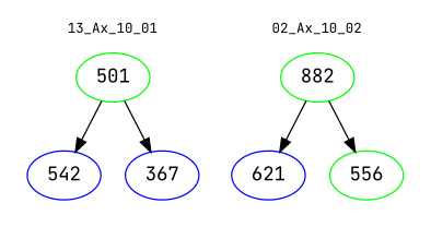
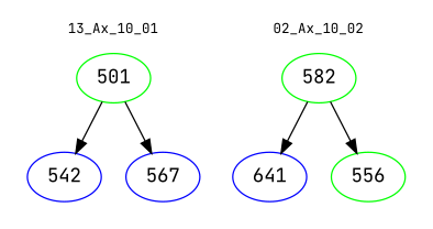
  digraph {
    fontname="JetBrains Mono"
    node [color=green fontname="JetBrains Mono"]
    edge [color=black fontname="JetBrains Mono"]
    n1 [label=501]
    n2 [color=blue label=542]
-   n3 [color=blue label=367]
-   n4 [label=882]
-   n5 [color=blue label=621]
+   n3 [color=blue label=567]
+   n4 [label=582]
+   n5 [color=blue label=641]
    n6 [label=556]
    subgraph cluster_1 {
      color=white
      fontsize=10
      label="13_Ax_10_01"
      n1
      n2
      n3
    }
    subgraph cluster_2 {
      color=white
      fontsize=10
      label="02_Ax_10_02"
      n4
      n5
      n6
    }
    n1 -> n2
    n1 -> n3
    n4 -> n5
    n4 -> n6
  }
